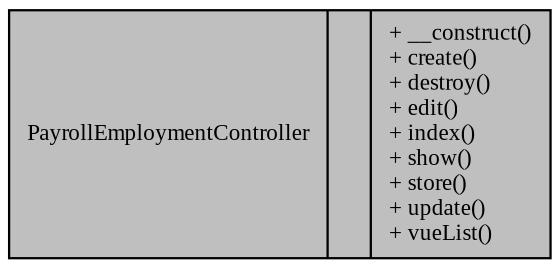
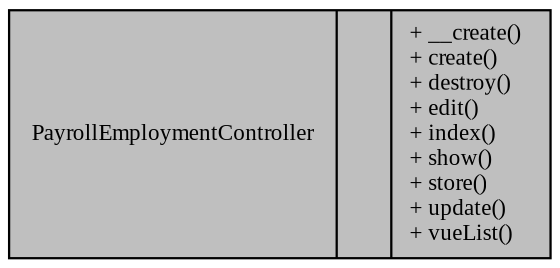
  digraph {
    rankdir=LR
    fontname="Liberation Serif"
-   n1 [color=black fillcolor=grey75 fontcolor=black fontname="Liberation Serif" fontsize=10 height=0.2 label="{PayrollEmploymentController\n||+ __construct()\l+ create()\l+ destroy()\l+ edit()\l+ index()\l+ show()\l+ store()\l+ update()\l+ vueList()\l}" shape=record style=filled width=0.4]
+   n1 [color=black fillcolor=grey75 fontcolor=black fontname="Liberation Serif" fontsize=10 height=0.2 label="{PayrollEmploymentController\n||+ __create()\l+ create()\l+ destroy()\l+ edit()\l+ index()\l+ show()\l+ store()\l+ update()\l+ vueList()\l}" shape=record style=filled width=0.4]
  }
